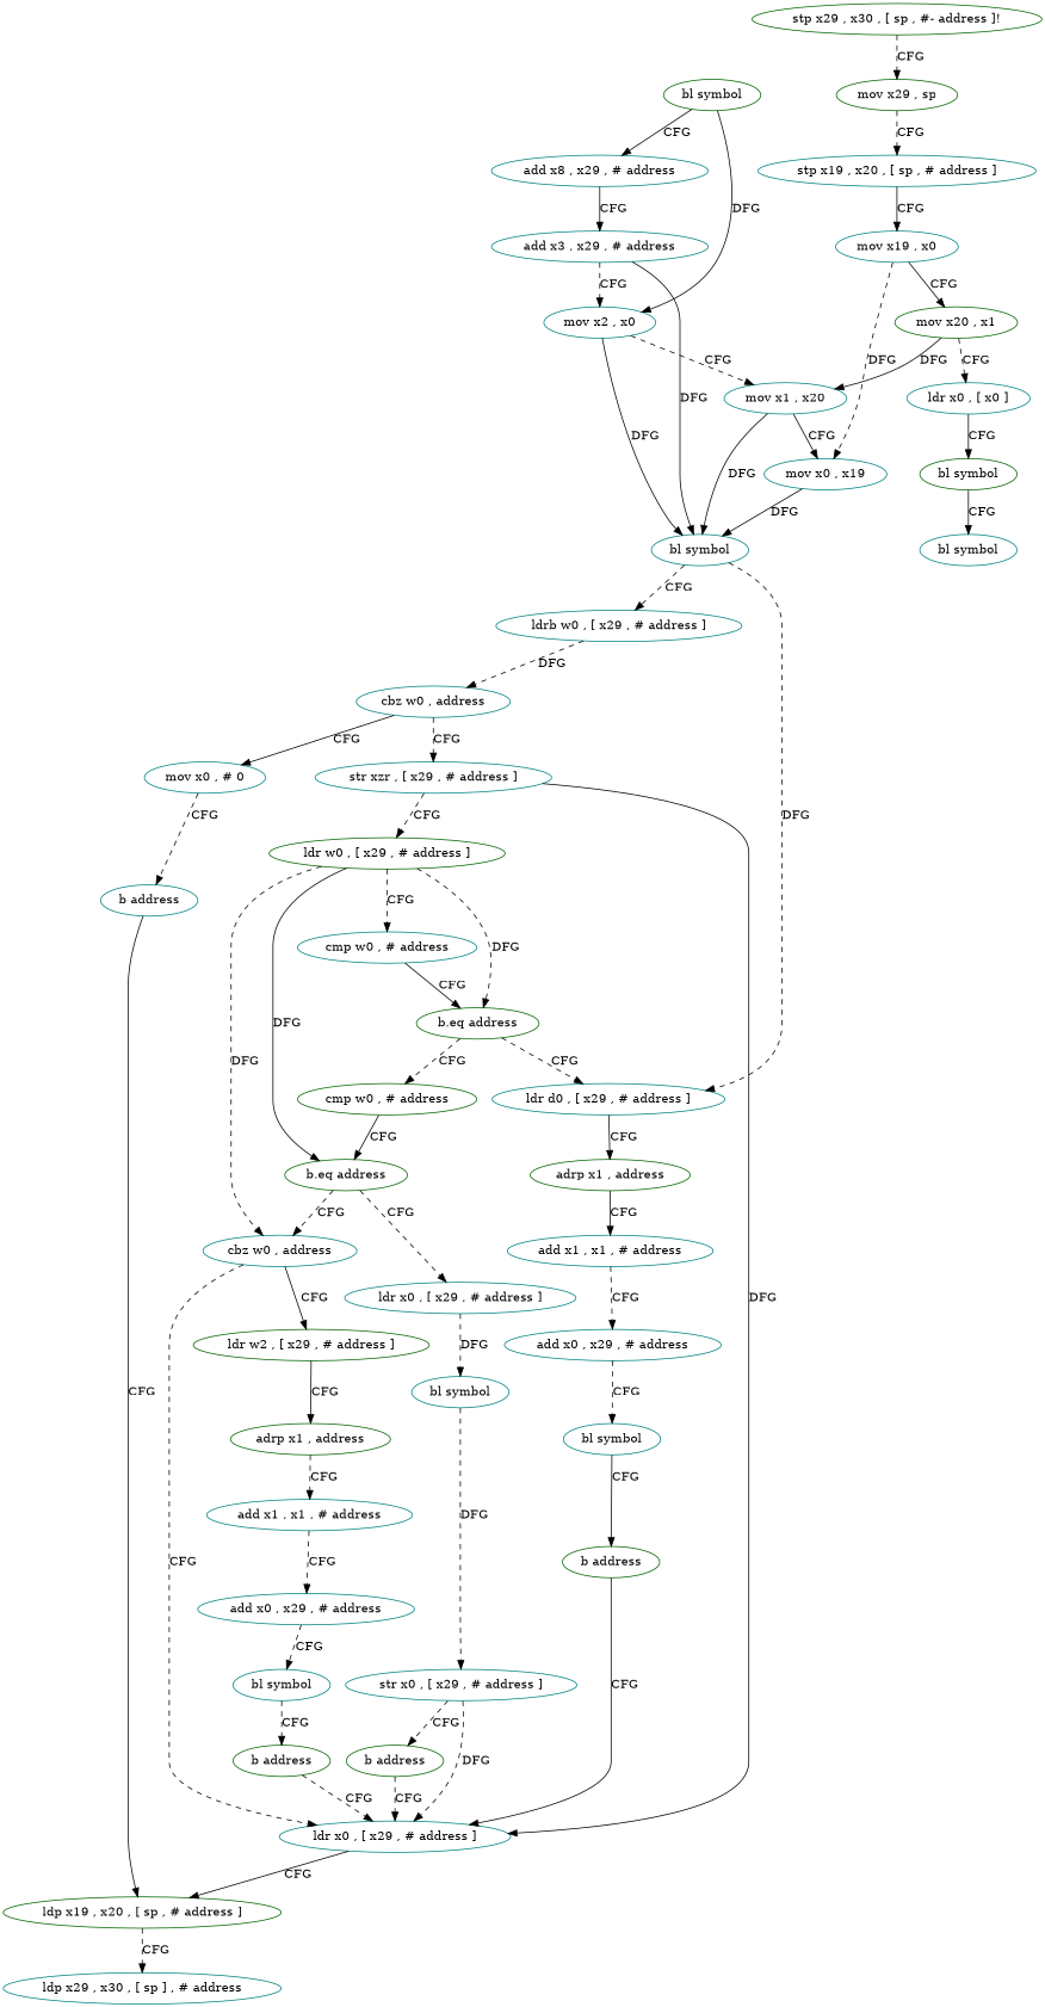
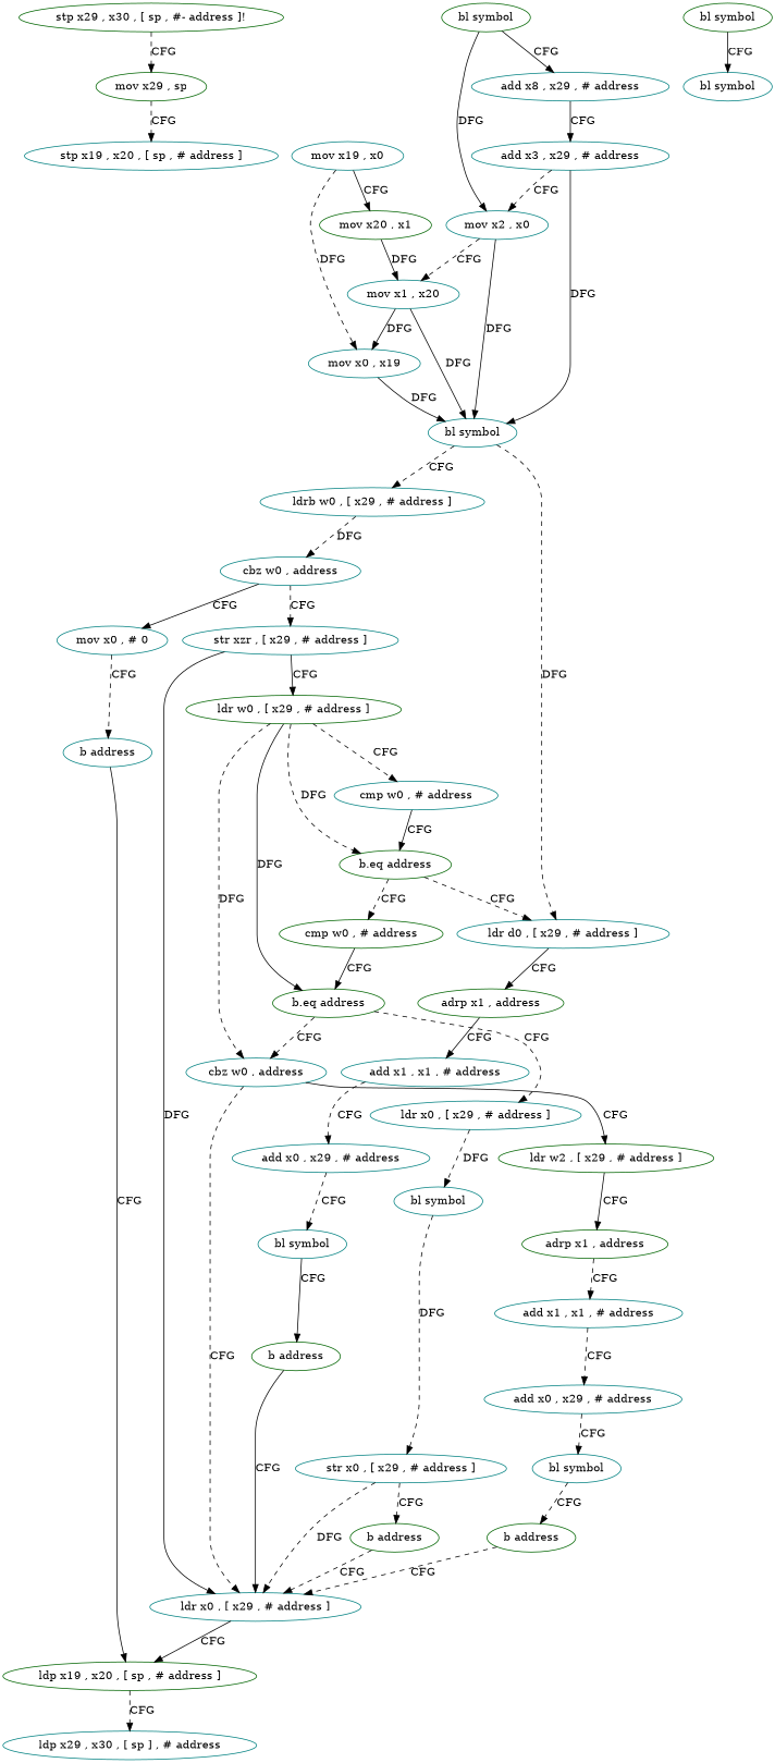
  digraph {
    node [color=teal]
    edge [style=dashed]
    n1 [color=darkgreen label="stp x29 , x30 , [ sp , #- address ]!"]
    n2 [color=darkgreen label="mov x29 , sp"]
    n3 [label="stp x19 , x20 , [ sp , # address ]"]
    n4 [label="mov x19 , x0"]
    n5 [color=darkgreen label="mov x20 , x1"]
    n6 [label="mov x0 , x19"]
-   n7 [label="ldr x0 , [ x0 ]"]
    n8 [label="mov x1 , x20"]
    n9 [label="bl symbol"]
    n10 [color=darkgreen label="bl symbol"]
    n11 [label="bl symbol"]
    n12 [color=darkgreen label="bl symbol"]
    n13 [label="add x8 , x29 , # address"]
    n14 [label="mov x2 , x0"]
    n15 [label="add x3 , x29 , # address"]
    n16 [label="ldrb w0 , [ x29 , # address ]"]
    n17 [label="ldr d0 , [ x29 , # address ]"]
    n18 [label="cbz w0 , address"]
    n19 [color=darkgreen label="adrp x1 , address"]
    n20 [label="mov x0 , # 0"]
    n21 [label="str xzr , [ x29 , # address ]"]
    n22 [label="b address"]
    n23 [color=darkgreen label="ldr w0 , [ x29 , # address ]"]
    n24 [label="ldr x0 , [ x29 , # address ]"]
    n25 [color=darkgreen label="ldp x19 , x20 , [ sp , # address ]"]
    n26 [label="cmp w0 , # address"]
    n27 [color=darkgreen label="b.eq address"]
    n28 [color=darkgreen label="b.eq address"]
    n29 [label="cbz w0 , address"]
    n30 [label="ldp x29 , x30 , [ sp ] , # address"]
    n31 [color=darkgreen label="cmp w0 , # address"]
    n32 [label="ldr x0 , [ x29 , # address ]"]
    n33 [color=darkgreen label="ldr w2 , [ x29 , # address ]"]
    n34 [label="add x1 , x1 , # address"]
    n35 [label="add x0 , x29 , # address"]
    n36 [label="bl symbol"]
    n37 [color=darkgreen label="b address"]
    n38 [label="bl symbol"]
    n39 [label="str x0 , [ x29 , # address ]"]
    n40 [color=darkgreen label="adrp x1 , address"]
    n41 [color=darkgreen label="b address"]
    n42 [label="add x1 , x1 , # address"]
    n43 [label="add x0 , x29 , # address"]
    n44 [label="bl symbol"]
    n45 [color=darkgreen label="b address"]
    n1 -> n2 [label=CFG]
    n2 -> n3 [label=CFG]
-   n3 -> n4 [label=CFG style=solid]
    n4 -> n5 [label=CFG style=solid]
    n4 -> n6 [label=DFG]
-   n5 -> n7 [label=CFG]
    n5 -> n8 [label=DFG style=solid]
    n6 -> n9 [label=DFG style=solid]
-   n7 -> n10 [label=CFG style=solid]
-   n8 -> n6 [label=CFG style=solid]
+   n8 -> n6 [label=DFG style=solid]
    n8 -> n9 [label=DFG style=solid]
    n9 -> n16 [label=CFG]
    n9 -> n17 [label=DFG]
    n10 -> n11 [label=CFG style=solid]
    n12 -> n13 [label=CFG style=solid]
    n12 -> n14 [label=DFG style=solid]
    n13 -> n15 [label=CFG style=solid]
    n14 -> n8 [label=CFG]
    n14 -> n9 [label=DFG style=solid]
    n15 -> n9 [label=DFG style=solid]
    n15 -> n14 [label=CFG]
    n16 -> n18 [label=DFG]
    n17 -> n19 [label=CFG style=solid]
    n18 -> n20 [label=CFG style=solid]
    n18 -> n21 [label=CFG]
    n19 -> n34 [label=CFG style=solid]
    n20 -> n22 [label=CFG]
-   n21 -> n23 [label=CFG]
+   n21 -> n23 [label=CFG style=solid]
    n21 -> n24 [label=DFG style=solid]
    n22 -> n25 [label=CFG style=solid]
    n23 -> n26 [label=CFG]
    n23 -> n27 [label=DFG]
    n23 -> n28 [label=DFG style=solid]
    n23 -> n29 [label=DFG]
    n24 -> n25 [label=CFG style=solid]
    n25 -> n30 [label=CFG]
    n26 -> n27 [label=CFG style=solid]
    n27 -> n17 [label=CFG]
    n27 -> n31 [label=CFG]
    n28 -> n29 [label=CFG]
    n28 -> n32 [label=CFG]
    n29 -> n24 [label=CFG]
    n29 -> n33 [label=CFG style=solid]
    n31 -> n28 [label=CFG style=solid]
    n32 -> n38 [label=DFG]
    n33 -> n40 [label=CFG style=solid]
    n34 -> n35 [label=CFG]
    n35 -> n36 [label=CFG]
    n36 -> n37 [label=CFG style=solid]
    n37 -> n24 [label=CFG style=solid]
    n38 -> n39 [label=DFG]
    n39 -> n24 [label=DFG]
    n39 -> n41 [label=CFG]
    n40 -> n42 [label=CFG]
    n41 -> n24 [label=CFG]
    n42 -> n43 [label=CFG]
    n43 -> n44 [label=CFG]
    n44 -> n45 [label=CFG]
    n45 -> n24 [label=CFG]
  }
